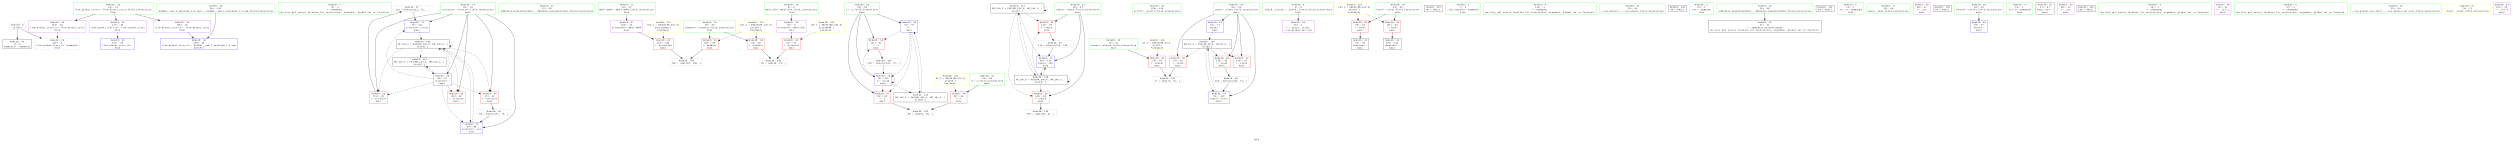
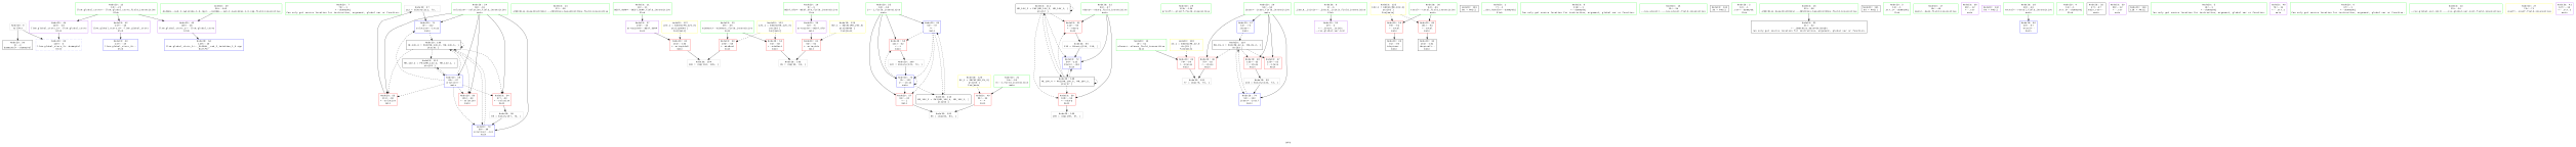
  digraph {
    fontname="Liberation Mono"
    label=SVFG
    node [color=green fontname="Liberation Mono" shape=record]
    edge [fontname="Liberation Mono" style=solid]
    n1 [color=grey label="{NodeID: 0\nNullPtr}"]
    n2 [color=black label="{NodeID: 30\n2\<--3\ndummyVal\<--dummyVal\n}"]
    n3 [color=blue label="{NodeID: 65\n149\<--3\nllvm.global_ctors_2\<--dummyVal\nGlob }" style=dotted]
    n4 [label="{NodeID: 7\n73\<--1\n\<--dummyObj\nCan only get source location for instruction, argument, global var or function.}"]
    n5 [color=grey label="{NodeID: 97\n112 = Binary(111, 73, )\n}"]
    n6 [color=blue label="{NodeID: 71\n60\<--112\nsolution\<--inc12\nmain\n}"]
    n7 [color=black label="{NodeID: 109\nMR_14V_6 = PHI(MR_14V_8, MR_14V_5, )\npts\{61 \}\n}"]
    n8 [color=red label="{NodeID: 56\n126\<--60\n\<--solution\nmain\n}"]
    n9 [color=blue label="{NodeID: 70\n60\<--98\nsolution\<--inc\nmain\n}"]
    n10 [color=black label="{NodeID: 112\nMR_14V_2 = PHI(MR_14V_4, MR_14V_1, )\npts\{61 \}\n}"]
    n11 [color=red label="{NodeID: 54\n97\<--60\n\<--solution\nmain\n}"]
    n12 [color=red label="{NodeID: 55\n111\<--60\n\<--solution\nmain\n}"]
    n13 [label="{NodeID: 14\n27\<--28\n_ZNSt8ios_base4InitC1Ev\<--_ZNSt8ios_base4InitC1Ev_field_insensitive\n}"]
    n14 [color=grey label="{NodeID: 104\n106 = cmp(104, 105, )\n}"]
    n15 [label="{NodeID: 21\n54\<--55\nn\<--n_field_insensitive\nmain\n}"]
    n16 [color=red label="{NodeID: 49\n85\<--54\n\<--n\nmain\n}"]
    n17 [color=grey label="{NodeID: 102\n86 = cmp(84, 85, )\n}"]
    n18 [color=black label="{NodeID: 111\nMR_10V_2 = PHI(MR_10V_3, MR_10V_1, )\npts\{57 \}\n}"]
    n19 [color=red label="{NodeID: 50\n108\<--56\n\<--nSurp\nmain\n}"]
    n20 [color=red label="{NodeID: 51\n114\<--56\n\<--nSurp\nmain\n}"]
    n21 [color=blue label="{NodeID: 72\n56\<--115\nnSurp\<--dec\nmain\n}"]
    n22 [color=black label="{NodeID: 108\nMR_10V_4 = PHI(MR_10V_6, MR_10V_3, )\npts\{57 \}\n}"]
    n23 [color=grey label="{NodeID: 105\n109 = cmp(108, 67, )\n}"]
    n24 [color=grey label="{NodeID: 96\n115 = Binary(114, 116, )\n}"]
    n25 [label="{NodeID: 28\n129\<--130\nprintf\<--printf_field_insensitive\n}"]
    n26 [color=yellow label="{NodeID: 118\n4V_1 = ENCHI(MR_4V_0)\npts\{51 \}\nFun[main]}" style=double]
    n27 [color=red label="{NodeID: 45\n76\<--50\n\<--nCases\nmain\n}"]
    n28 [color=grey label="{NodeID: 101\n77 = cmp(75, 76, )\n}"]
    n29 [color=purple label="{NodeID: 35\n29\<--4\n\<--_ZStL8__ioinit\n__cxx_global_var_init\n}"]
    n30 [color=yellow label="{NodeID: 125\n18V_1 = ENCHI(MR_18V_0)\npts\{65 \}\nFun[main]}" style=double]
    n31 [color=red label="{NodeID: 59\n90\<--64\n\<--total\nmain\n}"]
    n32 [color=red label="{NodeID: 60\n101\<--64\n\<--total\nmain\n}"]
    n33 [color=black label="{NodeID: 33\n91\<--90\nidxprom\<--\nmain\n}"]
    n34 [color=black label="{NodeID: 34\n102\<--101\nidxprom7\<--\nmain\n}"]
    n35 [color=purple label="{NodeID: 42\n147\<--18\nllvm.global_ctors_0\<--llvm.global_ctors\nGlob }"]
    n36 [color=blue label="{NodeID: 63\n147\<--19\nllvm.global_ctors_0\<--\nGlob }"]
    n37 [color=black label="{NodeID: 139\n80 = PHI()\n}"]
    n38 [color=blue label="{NodeID: 68\n60\<--67\nsolution\<--\nmain\n}"]
    n39 [color=grey label="{NodeID: 99\n98 = Binary(97, 73, )\n}"]
    n40 [label="{NodeID: 1\n7\<--1\n__dso_handle\<--dummyObj\nGlob }"]
    n41 [label="{NodeID: 8\n116\<--1\n\<--dummyObj\nCan only get source location for instruction, argument, global var or function.}"]
    n42 [color=grey label="{NodeID: 98\n133 = Binary(132, 73, )\n}"]
    n43 [color=blue label="{NodeID: 74\n52\<--133\niCase\<--inc17\nmain\n}"]
    n44 [color=black label="{NodeID: 110\nMR_6V_3 = PHI(MR_6V_4, MR_6V_2, )\npts\{53 \}\n}"]
    n45 [color=red label="{NodeID: 46\n75\<--52\n\<--iCase\nmain\n}"]
    n46 [color=red label="{NodeID: 47\n125\<--52\n\<--iCase\nmain\n}"]
    n47 [color=red label="{NodeID: 48\n132\<--52\n\<--iCase\nmain\n}"]
    n48 [label="{NodeID: 15\n33\<--34\n__cxa_atexit\<--__cxa_atexit_field_insensitive\n}"]
    n49 [label="{NodeID: 22\n56\<--57\nnSurp\<--nSurp_field_insensitive\nmain\n}"]
    n50 [label="{NodeID: 29\n20\<--143\n_GLOBAL__sub_I_iwiskimo_1_0.cpp\<--_GLOBAL__sub_I_iwiskimo_1_0.cpp_field_insensitive\n}"]
    n51 [color=blue label="{NodeID: 64\n148\<--20\nllvm.global_ctors_1\<--_GLOBAL__sub_I_iwiskimo_1_0.cpp\nNullPtr }"]
    n52 [color=purple label="{NodeID: 36\n92\<--8\narrayidx\<--BEST_STD\nmain\n}"]
    n53 [color=red label="{NodeID: 61\n93\<--92\n\<--arrayidx\nmain\n}"]
    n54 [color=grey label="{NodeID: 103\n95 = cmp(93, 94, )\n}"]
    n55 [color=yellow label="{NodeID: 126\n20V_1 = ENCHI(MR_20V_0)\npts\{90000 \}\nFun[main]}" style=double]
    n56 [color=purple label="{NodeID: 43\n148\<--18\nllvm.global_ctors_1\<--llvm.global_ctors\nGlob }"]
    n57 [color=black label="{NodeID: 140\n30 = PHI()\n}"]
    n58 [color=red label="{NodeID: 57\n84\<--62\n\<--i\nmain\n}"]
    n59 [label="{NodeID: 2\n12\<--1\n.str\<--dummyObj\nGlob }"]
    n60 [label="{NodeID: 9\n4\<--6\n_ZStL8__ioinit\<--_ZStL8__ioinit_field_insensitive\nGlob }"]
    n61 [label="{NodeID: 16\n32\<--38\n_ZNSt8ios_base4InitD1Ev\<--_ZNSt8ios_base4InitD1Ev_field_insensitive\n}"]
    n62 [color=black label="{NodeID: 31\n31\<--32\n\<--_ZNSt8ios_base4InitD1Ev\nCan only get source location for instruction, argument, global var or function.}"]
    n63 [label="{NodeID: 23\n58\<--59\nminBest\<--minBest_field_insensitive\nmain\n}"]
    n64 [color=red label="{NodeID: 52\n94\<--58\n\<--minBest\nmain\n}"]
    n65 [color=red label="{NodeID: 53\n105\<--58\n\<--minBest\nmain\n}"]
    n66 [color=black label="{NodeID: 113\nMR_16V_2 = PHI(MR_16V_4, MR_16V_1, )\npts\{63 \}\n}"]
    n67 [color=blue label="{NodeID: 69\n62\<--67\ni\<--\nmain\n}"]
    n68 [color=red label="{NodeID: 58\n121\<--62\n\<--i\nmain\n}"]
    n69 [color=blue label="{NodeID: 73\n62\<--122\ni\<--inc14\nmain\n}"]
    n70 [color=grey label="{NodeID: 100\n122 = Binary(121, 73, )\n}"]
    n71 [color=yellow label="{NodeID: 120\n8V_1 = ENCHI(MR_8V_0)\npts\{55 \}\nFun[main]}" style=double]
    n72 [color=purple label="{NodeID: 37\n103\<--10\narrayidx8\<--BEST_SURP\nmain\n}"]
    n73 [color=red label="{NodeID: 62\n104\<--103\n\<--arrayidx8\nmain\n}"]
    n74 [color=yellow label="{NodeID: 127\n22V_1 = ENCHI(MR_22V_0)\npts\{110000 \}\nFun[main]}" style=double]
    n75 [color=purple label="{NodeID: 44\n149\<--18\nllvm.global_ctors_2\<--llvm.global_ctors\nGlob }"]
    n76 [color=black label="{NodeID: 141\n69 = PHI()\n}"]
    n77 [label="{NodeID: 3\n14\<--1\n.str.1\<--dummyObj\nGlob }"]
    n78 [label="{NodeID: 10\n8\<--9\nBEST_STD\<--BEST_STD_field_insensitive\nGlob }"]
    n79 [label="{NodeID: 17\n45\<--46\nmain\<--main_field_insensitive\n}"]
    n80 [label="{NodeID: 24\n60\<--61\nsolution\<--solution_field_insensitive\nmain\n}"]
    n81 [color=purple label="{NodeID: 38\n68\<--12\n\<--.str\nmain\n}"]
-   n82 [color=black label="{NodeID: 142\n89 = PHI()\n}"]
+   n82 [color=purple label="{NodeID: 142\n89 = PHI()\n}"]
    n83 [color=blue label="{NodeID: 66\n48\<--67\nretval\<--\nmain\n}"]
    n84 [label="{NodeID: 4\n16\<--1\n.str.2\<--dummyObj\nGlob }"]
    n85 [label="{NodeID: 11\n10\<--11\nBEST_SURP\<--BEST_SURP_field_insensitive\nGlob }"]
    n86 [label="{NodeID: 18\n48\<--49\nretval\<--retval_field_insensitive\nmain\n}"]
    n87 [label="{NodeID: 25\n62\<--63\ni\<--i_field_insensitive\nmain\n}"]
    n88 [color=black label="{NodeID: 32\n47\<--67\nmain_ret\<--\nmain\n}"]
    n89 [color=yellow label="{NodeID: 122\n12V_1 = ENCHI(MR_12V_0)\npts\{59 \}\nFun[main]}" style=double]
    n90 [color=purple label="{NodeID: 39\n88\<--12\n\<--.str\nmain\n}"]
    n91 [color=black label="{NodeID: 143\n128 = PHI()\n}"]
    n92 [color=blue label="{NodeID: 67\n52\<--73\niCase\<--\nmain\n}"]
    n93 [label="{NodeID: 5\n19\<--1\n\<--dummyObj\nCan only get source location for instruction, argument, global var or function.}"]
    n94 [label="{NodeID: 12\n18\<--22\nllvm.global_ctors\<--llvm.global_ctors_field_insensitive\nGlob }"]
    n95 [label="{NodeID: 19\n50\<--51\nnCases\<--nCases_field_insensitive\nmain\n}"]
    n96 [label="{NodeID: 26\n64\<--65\ntotal\<--total_field_insensitive\nmain\n}"]
    n97 [color=purple label="{NodeID: 40\n79\<--14\n\<--.str.1\nmain\n}"]
    n98 [label="{NodeID: 6\n67\<--1\n\<--dummyObj\nCan only get source location for instruction, argument, global var or function.}"]
    n99 [label="{NodeID: 13\n23\<--24\n__cxx_global_var_init\<--__cxx_global_var_init_field_insensitive\n}"]
    n100 [label="{NodeID: 20\n52\<--53\niCase\<--iCase_field_insensitive\nmain\n}"]
    n101 [color=yellow label="{NodeID: 27\n70\<--71\nscanf\<--scanf_field_insensitive\n}"]
    n102 [color=purple label="{NodeID: 41\n127\<--16\n\<--.str.2\nmain\n}"]
    n1 -> n2
    n1 -> n3
    n5 -> n6
    n6 -> n7 [style=dashed]
    n7 -> n7 [style=dashed]
    n7 -> n8 [style=dashed]
    n7 -> n9 [style=dashed]
    n7 -> n10 [style=dashed]
    n7 -> n11 [style=dashed]
    n7 -> n12 [style=dashed]
    n9 -> n7 [style=dashed]
    n10 -> n38 [style=dashed]
    n11 -> n39
    n12 -> n5
    n15 -> n16
    n16 -> n17
    n18 -> n18 [style=dashed]
    n18 -> n19 [style=dashed]
    n18 -> n20 [style=dashed]
    n18 -> n21 [style=dashed]
    n18 -> n22 [style=dashed]
    n19 -> n23
    n20 -> n24
    n21 -> n22 [style=dashed]
    n22 -> n18 [style=dashed]
    n22 -> n19 [style=dashed]
    n22 -> n20 [style=dashed]
    n22 -> n21 [style=dashed]
    n22 -> n22 [style=dashed]
    n24 -> n21
    n26 -> n27 [style=dashed]
    n27 -> n28
    n30 -> n31 [style=dashed]
    n30 -> n32 [style=dashed]
    n31 -> n33
    n32 -> n34
    n35 -> n36
    n38 -> n6 [style=dashed]
    n38 -> n7 [style=dashed]
    n38 -> n8 [style=dashed]
    n38 -> n9 [style=dashed]
    n38 -> n10 [style=dashed]
    n38 -> n11 [style=dashed]
    n38 -> n12 [style=dashed]
    n39 -> n9
    n42 -> n43
    n43 -> n44 [style=dashed]
    n44 -> n43 [style=dashed]
    n44 -> n45 [style=dashed]
    n44 -> n46 [style=dashed]
    n44 -> n47 [style=dashed]
    n45 -> n28
    n47 -> n42
    n49 -> n19
    n49 -> n20
    n49 -> n21
-   n50 -> n51
+   n50 -> n56
    n52 -> n53
    n53 -> n54
    n55 -> n53 [style=dashed]
    n56 -> n51
    n58 -> n17
    n60 -> n29
    n61 -> n62
    n63 -> n64
    n63 -> n65
    n64 -> n54
    n65 -> n14
    n66 -> n67 [style=dashed]
    n67 -> n58 [style=dashed]
    n67 -> n66 [style=dashed]
    n67 -> n68 [style=dashed]
    n67 -> n69 [style=dashed]
    n68 -> n70
    n69 -> n58 [style=dashed]
    n69 -> n66 [style=dashed]
    n69 -> n68 [style=dashed]
    n69 -> n69 [style=dashed]
    n70 -> n69
    n71 -> n16 [style=dashed]
    n72 -> n73
    n73 -> n14
    n74 -> n73 [style=dashed]
    n75 -> n3
    n78 -> n52
    n80 -> n6
    n80 -> n8
    n80 -> n9
    n80 -> n11
    n80 -> n12
    n80 -> n38
    n85 -> n72
    n86 -> n83
    n87 -> n58
    n87 -> n67
    n87 -> n68
    n87 -> n69
    n89 -> n64 [style=dashed]
    n89 -> n65 [style=dashed]
    n92 -> n44 [style=dashed]
    n94 -> n35
    n94 -> n56
    n94 -> n75
    n95 -> n27
    n96 -> n31
    n96 -> n32
    n100 -> n43
    n100 -> n45
    n100 -> n46
    n100 -> n47
    n100 -> n92
  }
